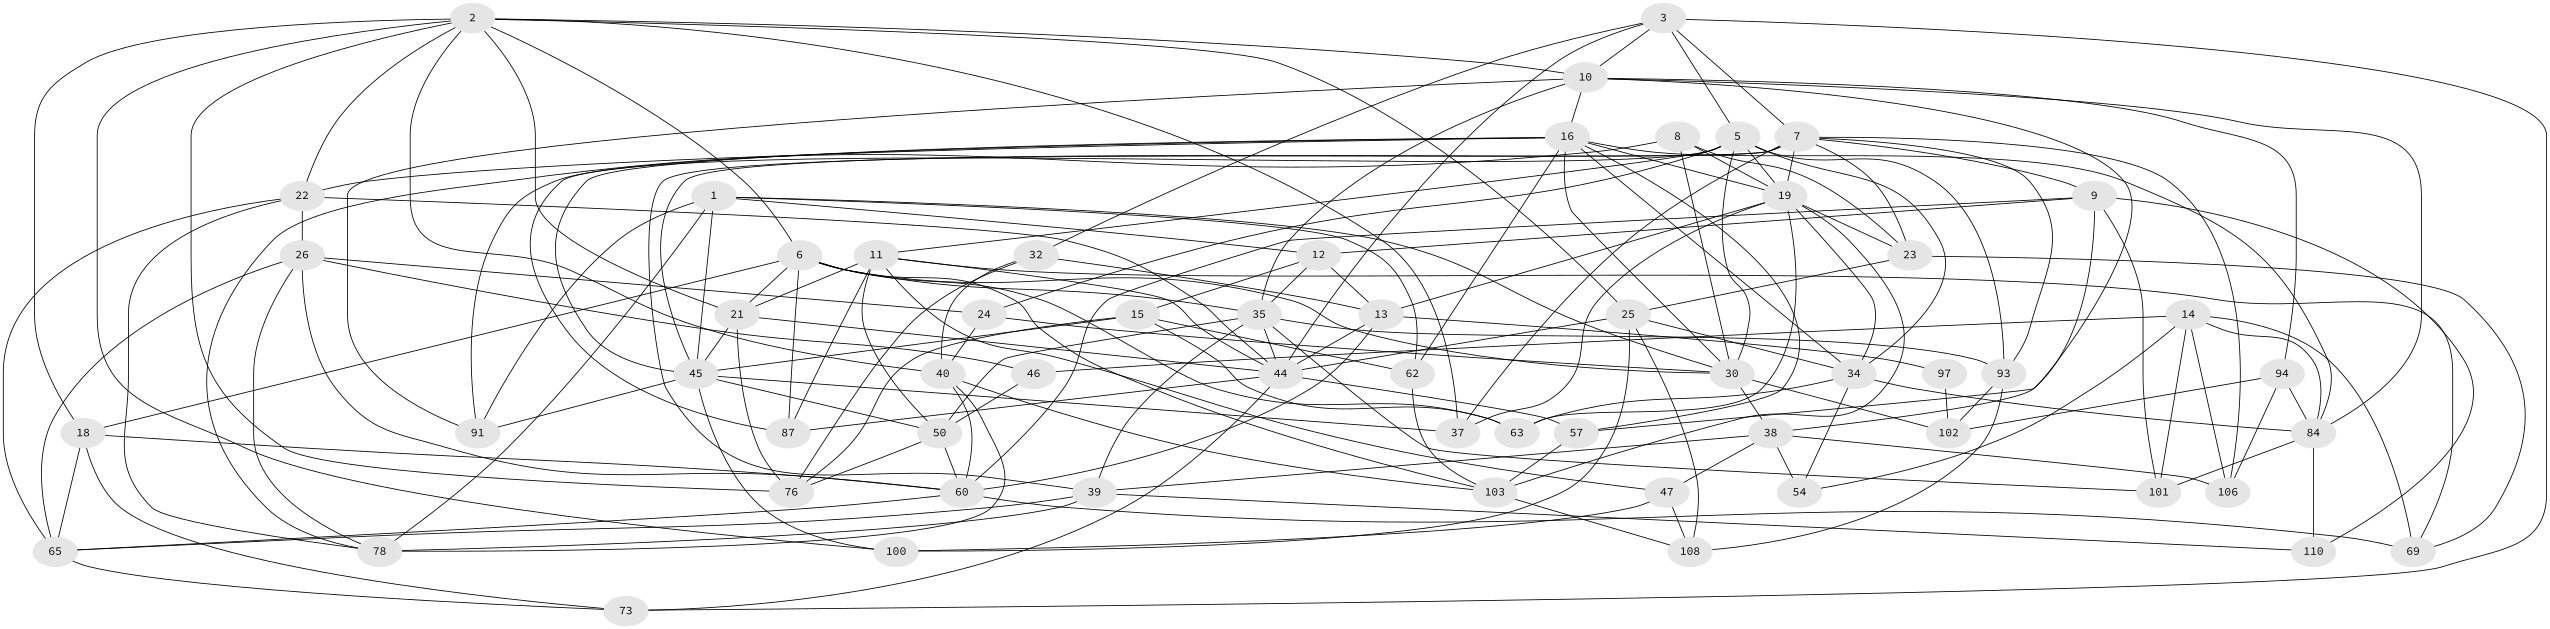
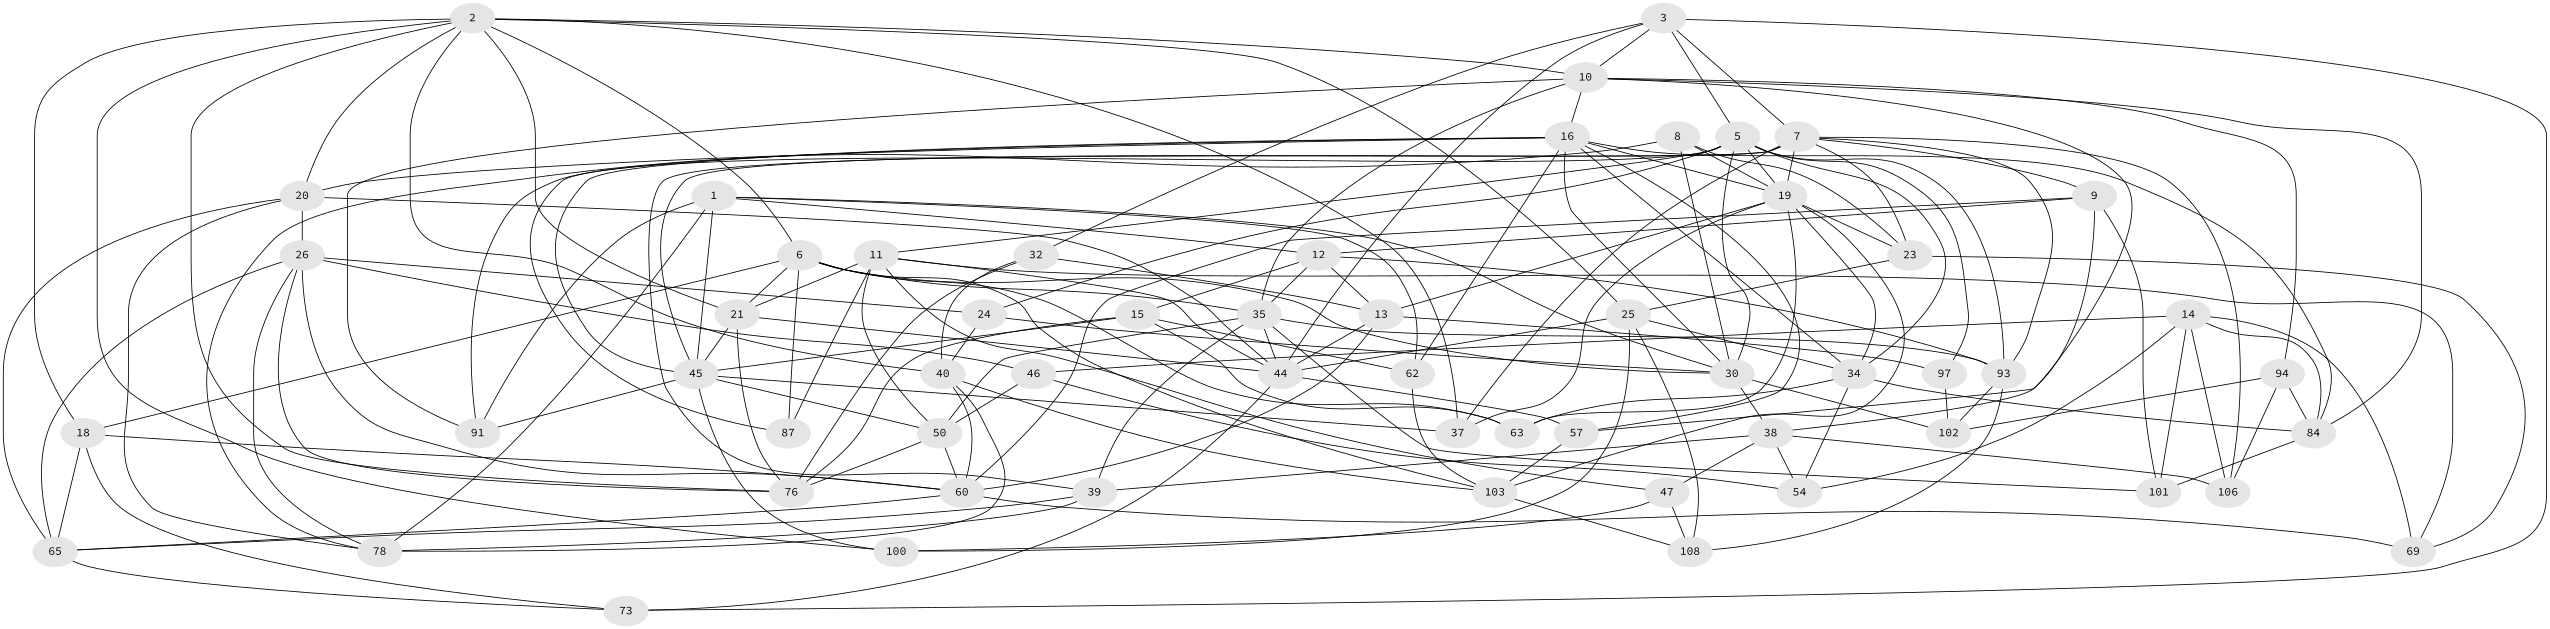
  graph {
    fontname="Source Code Pro"
    node [color=gray90 fontname="Source Code Pro" style=filled]
    edge [fontname="Source Code Pro"]
    1 [super="+66"]
    12 [super="+17"]
    30 [super="+83+49"]
    n4 [label=45 super="+82+55"]
    62
    78 [super="+90"]
    91
    93 [super="+95"]
    35 [super="+115+45"]
    15 [super="+85"]
    n11 [label=13 super="+99"]
    38 [super="+42"]
    102
    n14 [label=37]
    100
    50 [super="+64"]
    103 [super="+114"]
    2 [super="+4+20+29"]
    6 [super="+13"]
    10 [super="+70+96"]
    18 [super="+107"]
    21 [super="+104"]
-   22 [super="+28"]
+   22 [super="+28" label=20]
    25 [super="+52+27"]
    40 [super="+116"]
    76 [super="+80"]
    63
    87
    16 [super="+43+79"]
    57
    84 [super="+117"]
    94
    73
    60 [super="+61+77"]
    65 [super="+68"]
    44 [super="+81+72"]
    26 [super="+109"]
    34 [super="+113+86"]
    108
    3 [super="+48"]
    5 [super="+105+74"]
    7 [super="+92+51"]
    32
    11 [super="+118+53"]
    19 [super="+31+37"]
    24
    97
    9 [super="+75"]
    23 [super="+71"]
    39 [super="+88"]
    106
    47
    69
    54
    101
-   110
    8
    14 [super="+56+36"]
    46
    1 -- 12
    1 -- 30
    1 -- n4
    1 -- 62
    1 -- 78
    1 -- 91
+   12 -- 93
    12 -- 35
    12 -- 15
    12 -- n11
    30 -- 38
    30 -- 102
    n4 -- 91
    n4 -- n14
    n4 -- 100
    n4 -- 50
    62 -- 103
    93 -- 102
    93 -- 108
    35 -- 93
    35 -- 50
    35 -- 44
    35 -- 39
    35 -- 101
    15 -- n4 [weight=2]
    15 -- 62
    15 -- 76
    15 -- 63
    n11 -- 60
    n11 -- 44
    n11 -- 97
    38 -- 39
    38 -- 106
    38 -- 47
    38 -- 54
    50 -- 76
    50 -- 60
    103 -- 108
    2 -- n14
    2 -- 100
    2 -- 6
    2 -- 10
    2 -- 18
    2 -- 21
    2 -- 22
    2 -- 25
    2 -- 40
    2 -- 76
    6 -- 30
    6 -- 35
    6 -- 103
    6 -- 18
    6 -- 21
    6 -- 63
    6 -- 87
    10 -- 91
    10 -- 35
    10 -- 16
    10 -- 57
    10 -- 84
    10 -- 94
    18 -- 73
    18 -- 60
    18 -- 65
    21 -- n4
    21 -- 76
    21 -- 44
    22 -- 78
    22 -- 65
    22 -- 44
    22 -- 26
    25 -- 100
    25 -- 44
    25 -- 34 [weight=2]
    25 -- 108
    40 -- 78
    40 -- 103
    40 -- 60
    16 -- 30
    16 -- n4
    16 -- 62
    16 -- 22
    16 -- 87
    16 -- 57
    16 -- 84
    16 -- 34
    16 -- 19
    57 -- 103
    84 -- 101
-   84 -- 110
    94 -- 102
    94 -- 84
    94 -- 106
    60 -- 65
    60 -- 69
    65 -- 73
-   44 -- 87
    44 -- 57
    44 -- 73
    26 -- 78
+   26 -- 76
    26 -- 60
    26 -- 65
    26 -- 24
    26 -- 46
    34 -- 63
    34 -- 84
    34 -- 54
    3 -- 10
    3 -- 73
    3 -- 44
    3 -- 5
    3 -- 7
    3 -- 32
    5 -- 30
    5 -- 91
    5 -- 93
    5 -- 34
    5 -- 11
    5 -- 19
    5 -- 24
+   5 -- 97
    7 -- n4
    7 -- 93
    7 -- n14
    7 -- 19
    7 -- 9
    7 -- 23
    7 -- 39
    7 -- 106
    32 -- n11
    32 -- 40
    32 -- 76
    11 -- 50
    11 -- 21
    11 -- 87
    11 -- 44
    11 -- 47
    11 -- 69
    19 -- n11
    19 -- n14
    19 -- 103
    19 -- 63
    19 -- 34
    19 -- 23
    24 -- 30
    24 -- 40
    97 -- 102
    9 -- 12
    9 -- 38
    9 -- 60
    9 -- 101
-   9 -- 110
    23 -- 25 [weight=2]
    23 -- 69
    39 -- 78
    39 -- 65
-   39 -- 110
    47 -- 100
    47 -- 108
    8 -- 30
    8 -- 78
    8 -- 19
    8 -- 23
    14 -- 84
    14 -- 106
    14 -- 69
    14 -- 54
    14 -- 101
    14 -- 46
    46 -- 50
+   46 -- 54
  }
